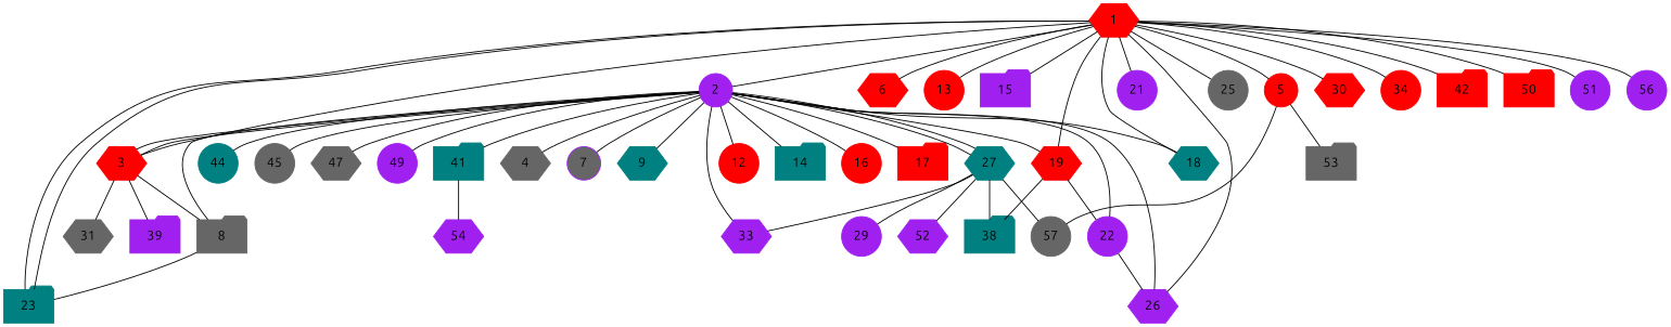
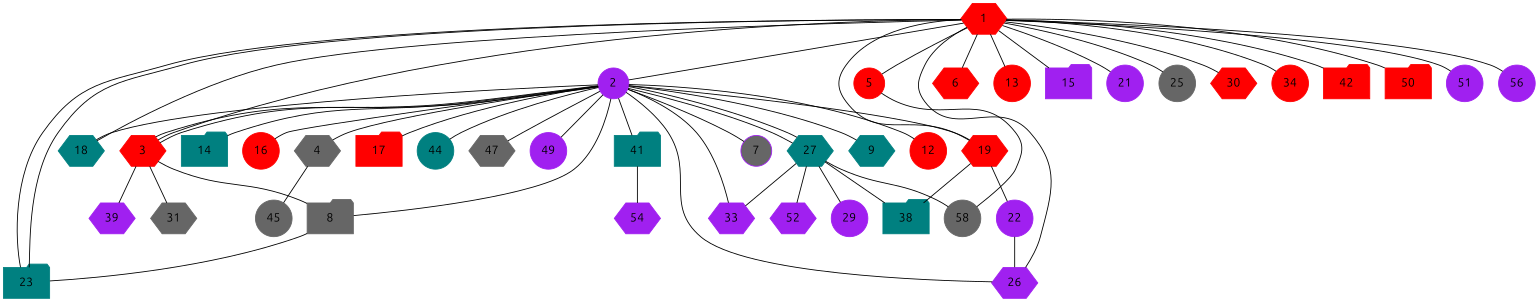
  graph {
    fontname=Ubuntu
    node [color=purple fontname=Ubuntu shape=circle style=filled]
    edge [fontname=Ubuntu]
    1 [color=red shape=hexagon super="+55"]
    2 [super="+10"]
    3 [color=red shape=hexagon super="+11"]
    5 [color=red super="+35"]
    6 [color=red shape=hexagon]
    13 [color=red]
    15 [shape=folder]
    18 [color=teal shape=hexagon super="+40"]
    19 [color=red shape=hexagon super="+20"]
    21
    23 [color=teal shape=folder super="+28"]
    25 [color=gray40]
    26 [shape=hexagon]
    30 [color=red shape=hexagon super="+36"]
    34 [color=red super="+37"]
    42 [color=red shape=folder]
    50 [color=red shape=folder]
    51
    56
    4 [color=gray40 shape=hexagon]
    7 [fillcolor=gray40]
    8 [color=gray40 shape=folder super="+32"]
    9 [color=teal shape=hexagon]
    12 [color=red]
    14 [color=teal shape=folder]
    16 [color=red]
    17 [color=red shape=folder]
    22 [super="+24"]
    27 [color=teal shape=hexagon super="+48"]
    33 [shape=hexagon]
    41 [color=teal shape=folder]
    44 [color=teal super="+46"]
    45 [color=gray40]
    47 [color=gray40 shape=hexagon]
    49
    31 [color=gray40 shape=hexagon]
-   39 [shape=folder]
-   53 [color=gray40 shape=folder]
-   57 [color=gray40]
+   39 [shape=hexagon]
+   57 [color=gray40 label=58]
    38 [color=teal shape=folder super="+43"]
    29
    52 [shape=hexagon]
    54 [shape=hexagon]
    1 -- 2 [weight=2]
    1 -- 3
    1 -- 5
    1 -- 6
    1 -- 13
    1 -- 15
    1 -- 18
    1 -- 19
    1 -- 21
    1 -- 23
    1 -- 23
    1 -- 25
    1 -- 26
    1 -- 30
    1 -- 34
    1 -- 42
    1 -- 50
    1 -- 51
    1 -- 56
    2 -- 3
    2 -- 3
    2 -- 18
    2 -- 19
    2 -- 26
    2 -- 4
    2 -- 7
    2 -- 8
    2 -- 9
    2 -- 12
    2 -- 14
    2 -- 16
    2 -- 17
-   2 -- 22
    2 -- 27
    2 -- 27
    2 -- 33
    2 -- 41
    2 -- 44
-   2 -- 45
+   4 -- 45
    2 -- 47
    2 -- 49
    3 -- 8
    3 -- 31
    3 -- 39
-   5 -- 53
    5 -- 57
    19 -- 22
    19 -- 38
    8 -- 23
    22 -- 26
    27 -- 33
    27 -- 57
    27 -- 38
    27 -- 29
    27 -- 52
    41 -- 54
  }
